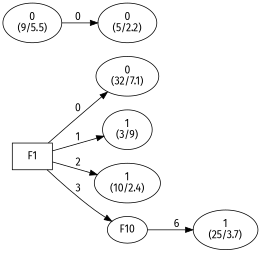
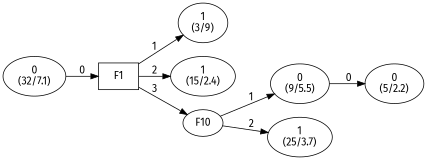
  digraph {
    fontname="Fira Sans"
    rankdir=LR
    node [fontname="Fira Sans" shape=ellipse]
    edge [fontname="Fira Sans"]
    n1 [label="F1\n" shape=box]
    n2 [label="0\n(32/7.1)"]
    n3 [label="1\n(3/9)"]
-   n4 [label="1\n(10/2.4)"]
+   n4 [label="1\n(15/2.4)"]
    n5 [label="F10\n"]
    n6 [label="0\n(9/5.5)"]
    n7 [label="1\n(25/3.7)"]
    n8 [label="0\n(5/2.2)"]
-   n1 -> n2 [label=0]
+   n2 -> n1 [label=0]
    n1 -> n3 [label=1]
    n1 -> n4 [label=2]
    n1 -> n5 [label=3]
-   n5 -> n7 [label=6]
+   n5 -> n6 [label=1]
+   n5 -> n7 [label=2]
    n6 -> n8 [label=0]
  }
